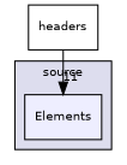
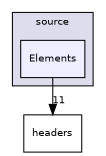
  digraph {
    compound=true
    node [fontname=Helvetica fontsize=10 shape=box]
    n1 [fillcolor="#eeeeff" label=Elements pencolor=black style=filled]
    n2 [label=headers]
    subgraph cluster_1 {
      bgcolor="#ddddee"
      fontname=Helvetica
      fontsize=10
      label=source
      pencolor=black
      n1
    }
-   n2 -> n1 [headlabel=11 labeldistance=1.5 labelfontname=Helvetica labelfontsize=10]
+   n1 -> n2 [headlabel=11 labeldistance=1.5 labelfontname=Helvetica labelfontsize=10]
  }
